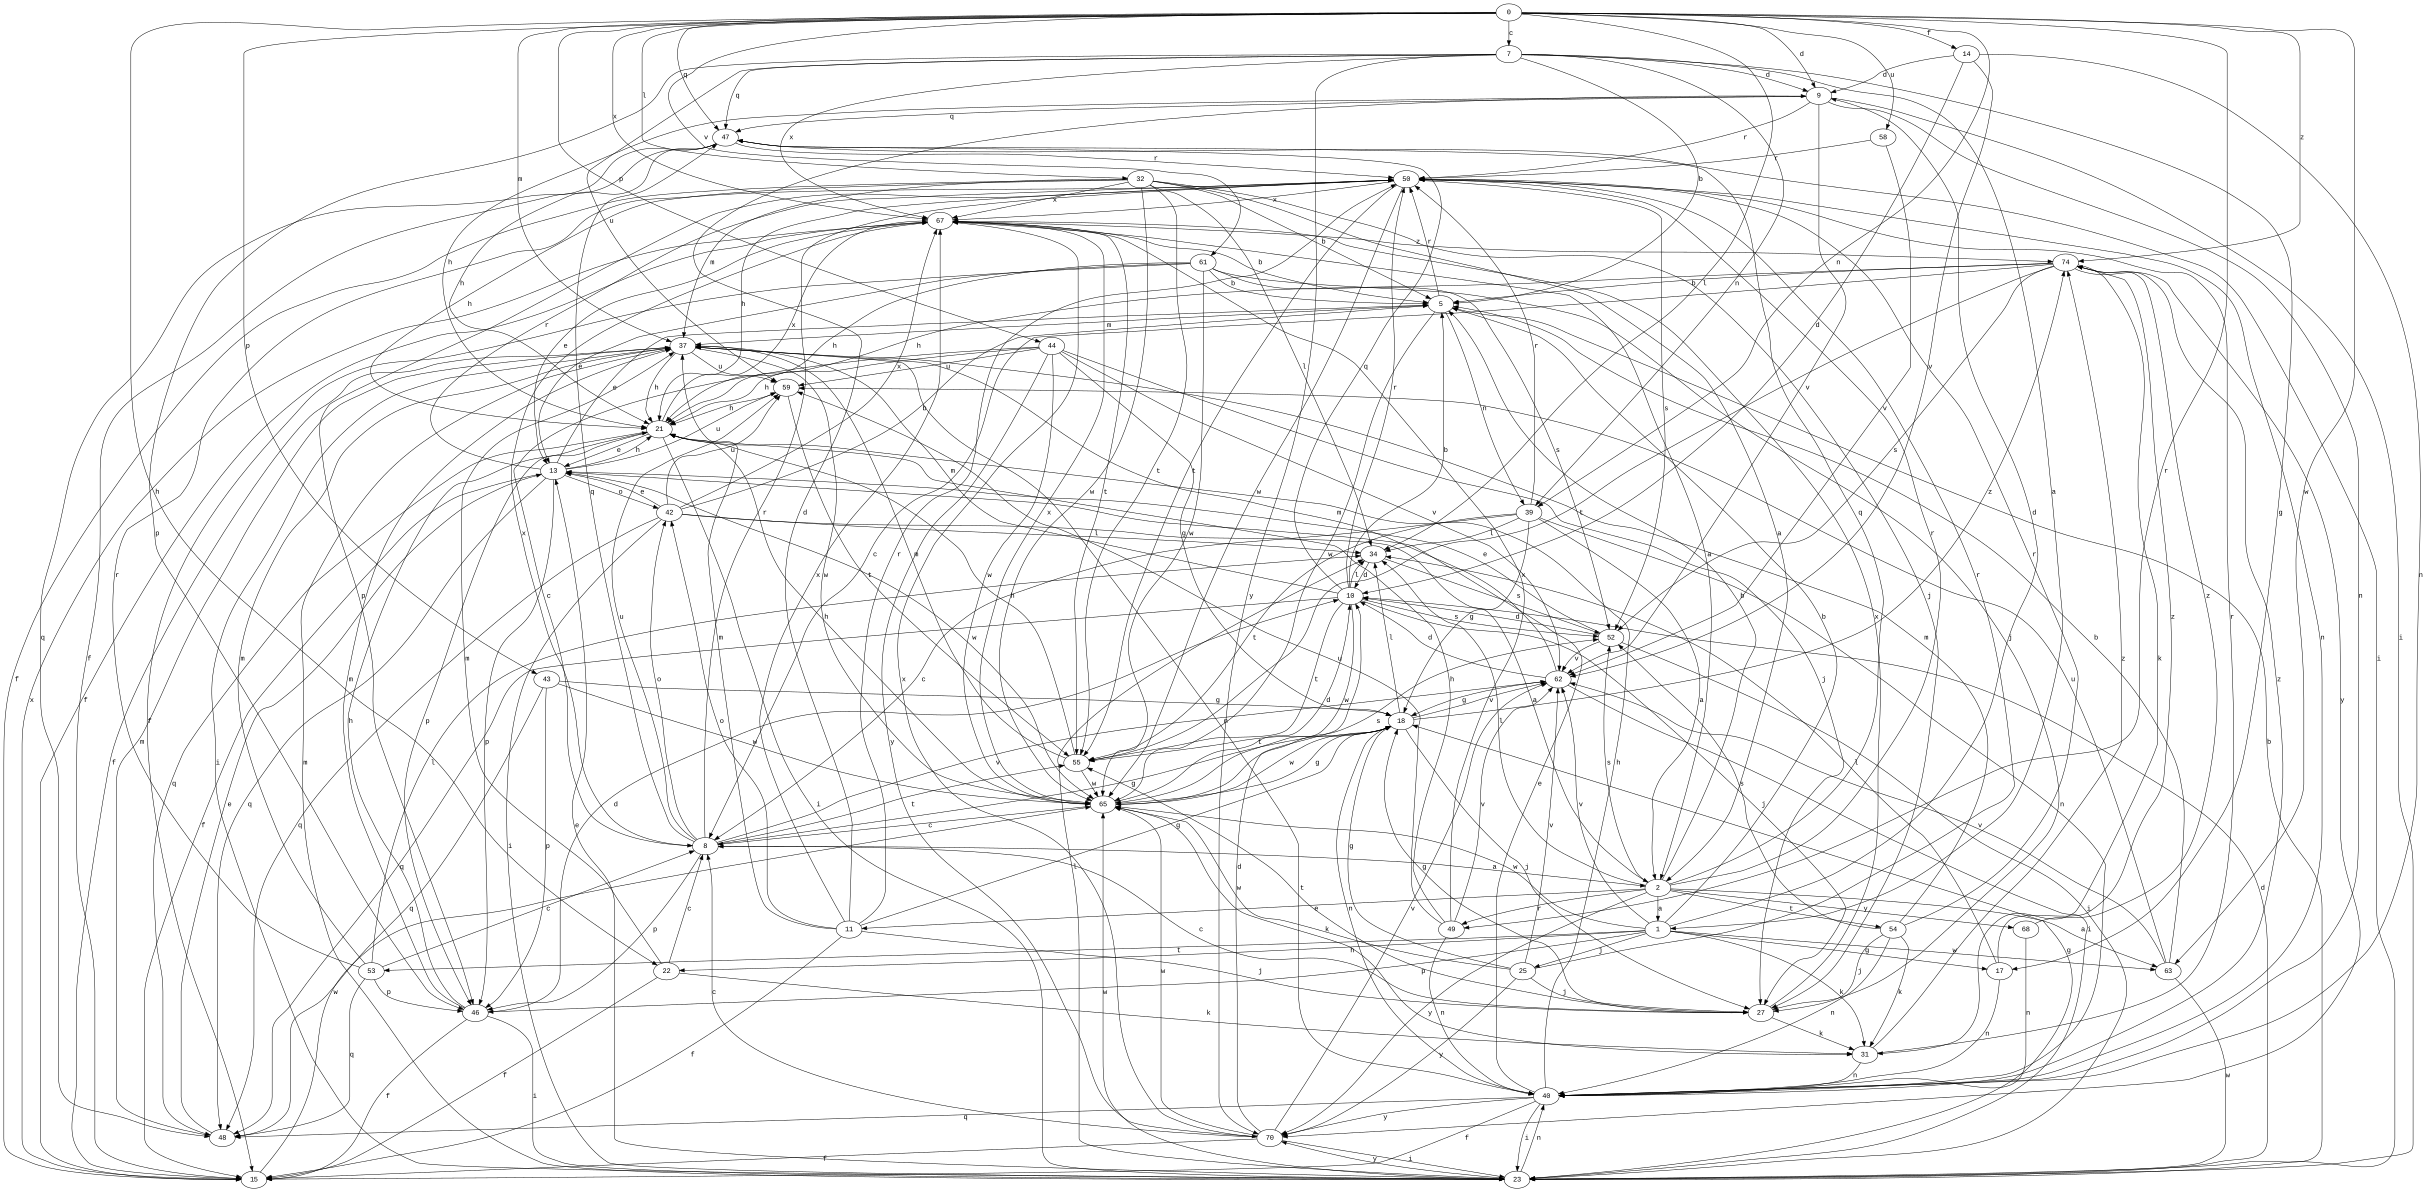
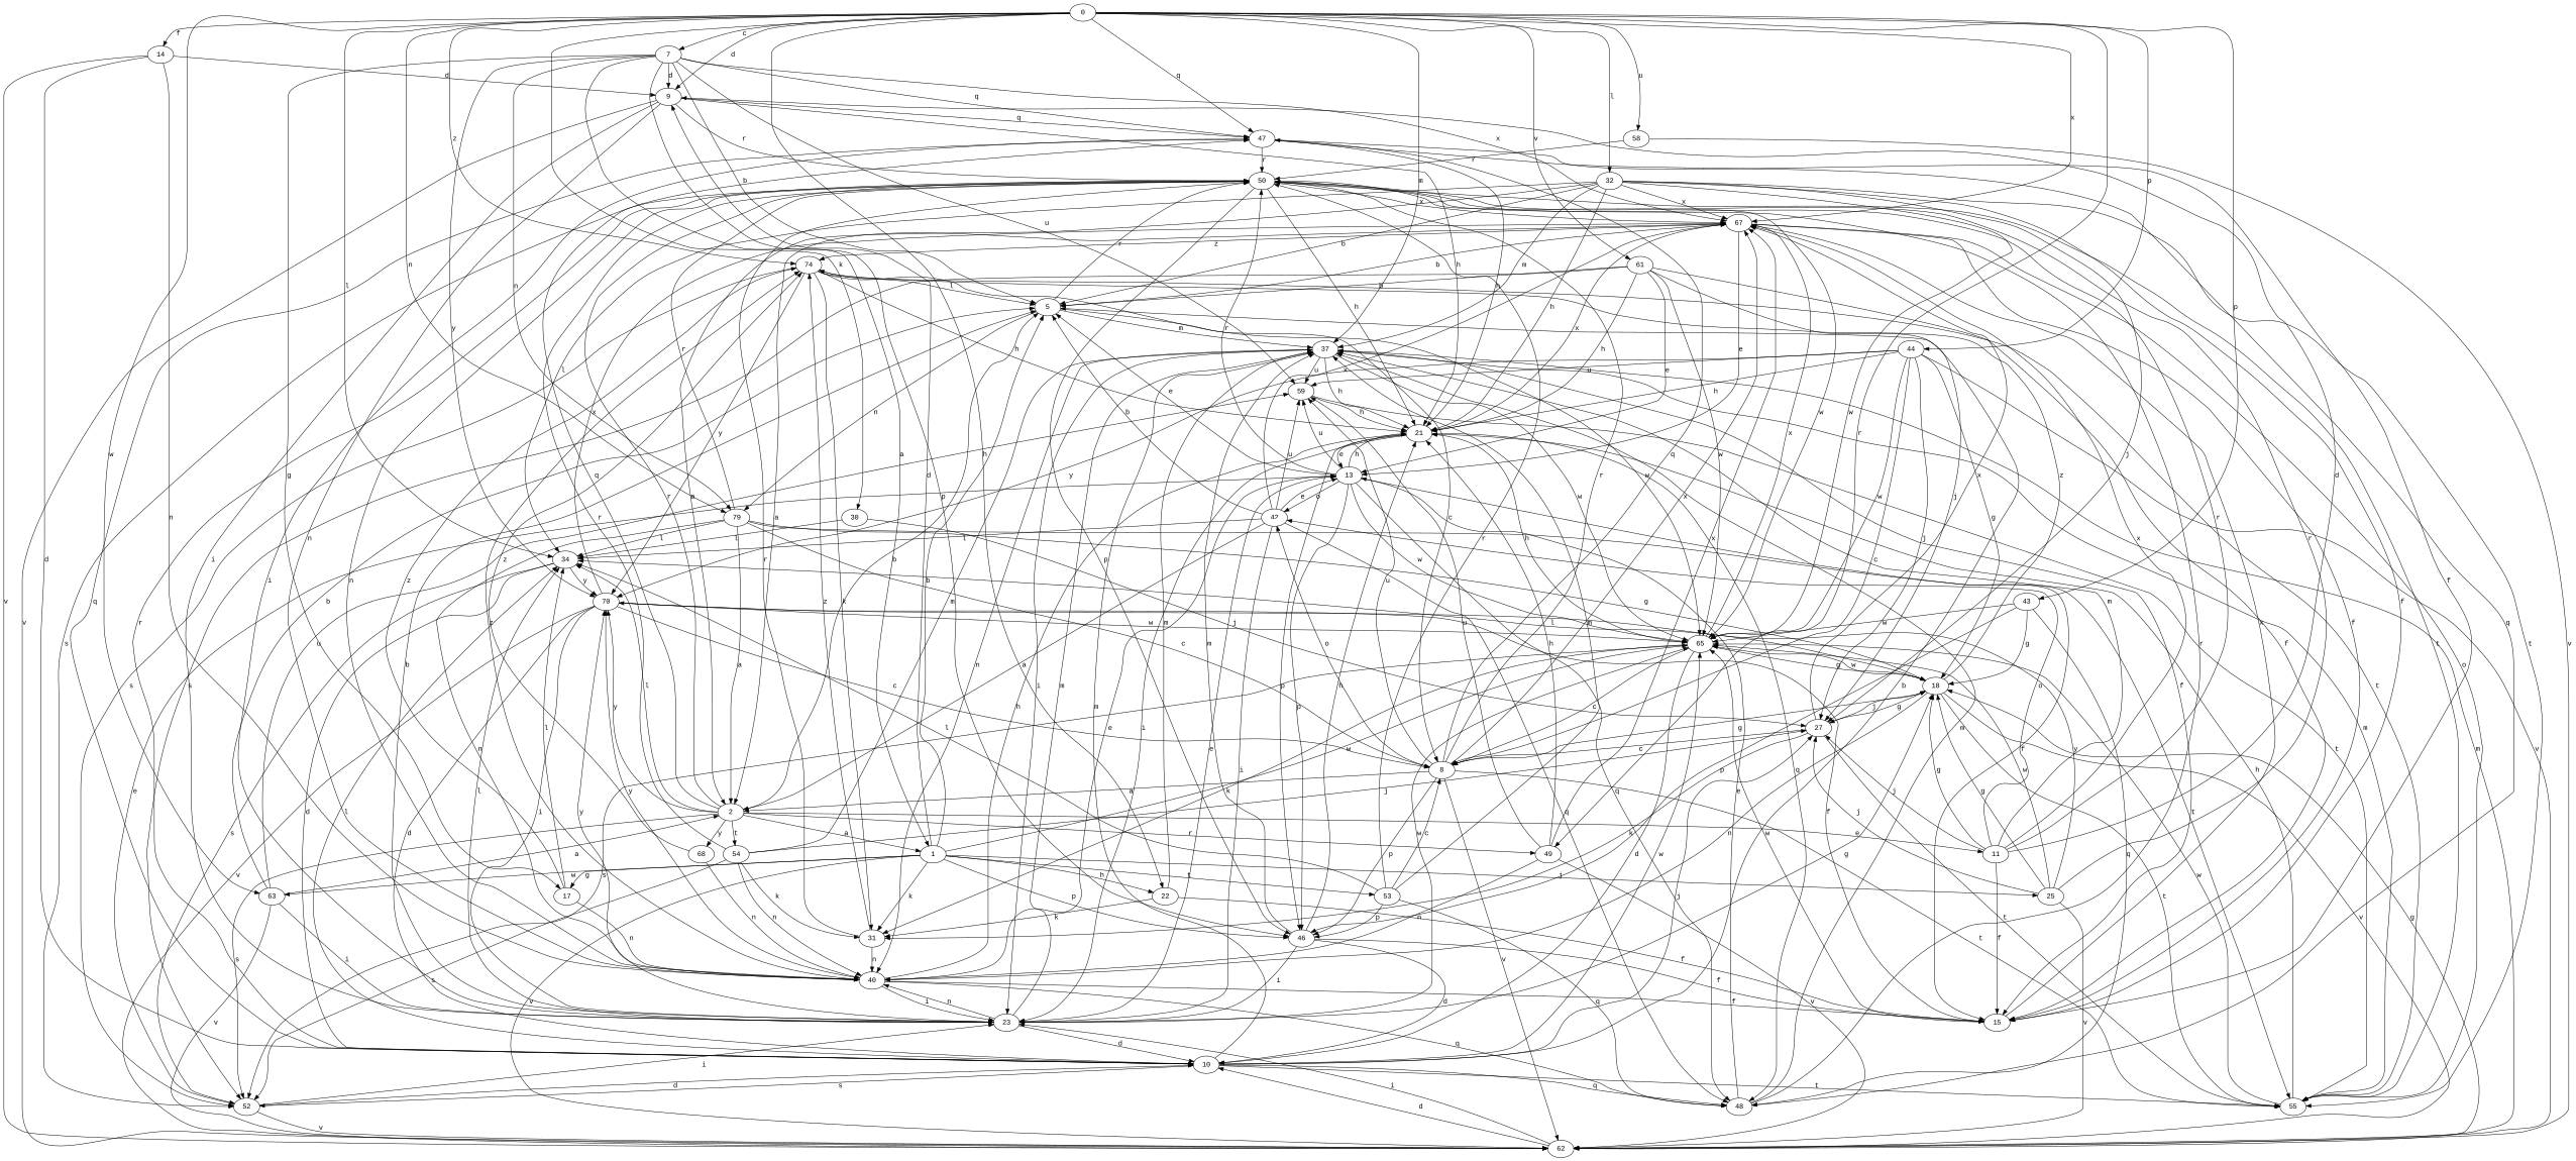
  strict digraph {
    fontname="Liberation Mono"
    node [fontname="Liberation Mono"]
    edge [fontname="Liberation Mono"]
    0
    7
    9
    14
    n5 [label=22]
+   30
    32
    34
    37
-   39
+   39 [label=79]
    43
    44
    47
    49
    58
    61
    63
    67
    74
    1
    5
    17
    46
    70
    59
    62
    50
    21
    23
    40
    10
    31
    8
    15
    27
    65
    2
    55
    52
    18
    48
    13
    25
    53
    11
    54
    68
    42
    0 -> 7 [label=c]
    0 -> 9 [label=d]
    0 -> 14 [label=f]
    0 -> n5 [label=h]
+   0 -> 30 [label=k]
    0 -> 32 [label=l]
    0 -> 34 [label=l]
    0 -> 37 [label=m]
    0 -> 39 [label=n]
    0 -> 43 [label=p]
    0 -> 44 [label=p]
    0 -> 47 [label=q]
    0 -> 49 [label=r]
    0 -> 58 [label=u]
    0 -> 61 [label=v]
    0 -> 63 [label=w]
    0 -> 67 [label=x]
    0 -> 74 [label=z]
    7 -> 9 [label=d]
    7 -> 39 [label=n]
    7 -> 47 [label=q]
    7 -> 67 [label=x]
    7 -> 1 [label=a]
    7 -> 5 [label=b]
    7 -> 17 [label=g]
    7 -> 46 [label=p]
    7 -> 70 [label=y]
    7 -> 59 [label=u]
    9 -> 47 [label=q]
    9 -> 62 [label=v]
    9 -> 50 [label=r]
    9 -> 21 [label=h]
    9 -> 23 [label=i]
    9 -> 40 [label=n]
    14 -> 9 [label=d]
    14 -> 62 [label=v]
    14 -> 40 [label=n]
    14 -> 10 [label=d]
    n5 -> 37 [label=m]
    n5 -> 31 [label=k]
-   n5 -> 8 [label=c]
    n5 -> 15 [label=f]
+   30 -> 34 [label=l]
+   30 -> 27 [label=j]
    32 -> 34 [label=l]
    32 -> 37 [label=m]
    32 -> 67 [label=x]
    32 -> 5 [label=b]
    32 -> 21 [label=h]
    32 -> 15 [label=f]
    32 -> 27 [label=j]
    32 -> 65 [label=w]
    32 -> 2 [label=a]
    32 -> 55 [label=t]
+   34 -> 70 [label=y]
    34 -> 10 [label=d]
    34 -> 52 [label=s]
    37 -> 59 [label=u]
    37 -> 21 [label=h]
    37 -> 23 [label=i]
    37 -> 40 [label=n]
    37 -> 15 [label=f]
    37 -> 65 [label=w]
    39 -> 34 [label=l]
    39 -> 50 [label=r]
    39 -> 40 [label=n]
    39 -> 8 [label=c]
    39 -> 2 [label=a]
    39 -> 55 [label=t]
    39 -> 18 [label=g]
    43 -> 46 [label=p]
    43 -> 65 [label=w]
    43 -> 18 [label=g]
    43 -> 48 [label=q]
    44 -> 70 [label=y]
    44 -> 59 [label=u]
    44 -> 62 [label=v]
    44 -> 21 [label=h]
    44 -> 8 [label=c]
    44 -> 27 [label=j]
    44 -> 65 [label=w]
    44 -> 18 [label=g]
    47 -> 50 [label=r]
    47 -> 21 [label=h]
    47 -> 23 [label=i]
    47 -> 15 [label=f]
    47 -> 48 [label=q]
    49 -> 67 [label=x]
    49 -> 59 [label=u]
    49 -> 62 [label=v]
    49 -> 21 [label=h]
    49 -> 40 [label=n]
    58 -> 62 [label=v]
    58 -> 50 [label=r]
    61 -> 5 [label=b]
    61 -> 21 [label=h]
    61 -> 15 [label=f]
    61 -> 27 [label=j]
    61 -> 65 [label=w]
    61 -> 52 [label=s]
    61 -> 13 [label=e]
    63 -> 5 [label=b]
    63 -> 59 [label=u]
    63 -> 62 [label=v]
-   63 -> 23 [label=w]
-   2 -> 63 [label=a]
+   63 -> 23 [label=i]
+   63 -> 2 [label=a]
    67 -> 74 [label=z]
    67 -> 5 [label=b]
    67 -> 15 [label=f]
    67 -> 2 [label=a]
-   67 -> 55 [label=t]
+   67 -> 55 [label=o]
    67 -> 13 [label=e]
-   74 -> 5 [label=b]
+   74 -> 5 [label=l]
    74 -> 70 [label=y]
    74 -> 21 [label=h]
    74 -> 31 [label=k]
    74 -> 8 [label=c]
    74 -> 55 [label=t]
    74 -> 52 [label=s]
    1 -> 9 [label=d]
    1 -> n5 [label=h]
    1 -> 63 [label=w]
    1 -> 5 [label=b]
    1 -> 17 [label=g]
    1 -> 46 [label=p]
    1 -> 62 [label=v]
    1 -> 31 [label=k]
    1 -> 65 [label=w]
    1 -> 25 [label=j]
    1 -> 53 [label=t]
    5 -> 37 [label=m]
    5 -> 39 [label=n]
    5 -> 50 [label=r]
    5 -> 65 [label=w]
    17 -> 34 [label=l]
    17 -> 74 [label=z]
    17 -> 40 [label=n]
    46 -> 37 [label=m]
    46 -> 21 [label=h]
    46 -> 23 [label=i]
    46 -> 10 [label=d]
    46 -> 15 [label=f]
    70 -> 67 [label=x]
    70 -> 62 [label=v]
    70 -> 23 [label=i]
    70 -> 10 [label=d]
    70 -> 8 [label=c]
    70 -> 15 [label=f]
    70 -> 65 [label=w]
    59 -> 21 [label=h]
    59 -> 55 [label=t]
    62 -> 37 [label=m]
    62 -> 23 [label=i]
    62 -> 10 [label=d]
    62 -> 18 [label=g]
    50 -> 67 [label=x]
    50 -> 46 [label=p]
    50 -> 21 [label=h]
    50 -> 40 [label=n]
    50 -> 65 [label=w]
    50 -> 55 [label=t]
    50 -> 52 [label=s]
    21 -> 67 [label=x]
    21 -> 46 [label=p]
    21 -> 23 [label=i]
    21 -> 48 [label=q]
    21 -> 13 [label=e]
    23 -> 34 [label=l]
    23 -> 37 [label=m]
    23 -> 5 [label=b]
    23 -> 70 [label=y]
    23 -> 40 [label=n]
    23 -> 10 [label=d]
    23 -> 65 [label=w]
    23 -> 18 [label=g]
    23 -> 13 [label=e]
    40 -> 74 [label=z]
    40 -> 70 [label=y]
    40 -> 21 [label=h]
    40 -> 23 [label=i]
    40 -> 15 [label=f]
    40 -> 48 [label=q]
    40 -> 13 [label=e]
    10 -> 34 [label=l]
    10 -> 37 [label=m]
    10 -> 47 [label=q]
    10 -> 5 [label=b]
    10 -> 50 [label=r]
    10 -> 27 [label=j]
    10 -> 65 [label=w]
    10 -> 55 [label=t]
    10 -> 52 [label=s]
    10 -> 48 [label=q]
    31 -> 74 [label=z]
    31 -> 50 [label=r]
    31 -> 40 [label=n]
    8 -> 47 [label=q]
    8 -> 67 [label=x]
    8 -> 46 [label=p]
    8 -> 59 [label=u]
    8 -> 62 [label=v]
    8 -> 50 [label=r]
    8 -> 2 [label=a]
    8 -> 55 [label=t]
    8 -> 18 [label=g]
    8 -> 42 [label=o]
    15 -> 67 [label=x]
    15 -> 65 [label=w]
    27 -> 67 [label=x]
    27 -> 31 [label=k]
    27 -> 8 [label=c]
    27 -> 55 [label=t]
    27 -> 18 [label=g]
    65 -> 67 [label=x]
    65 -> 21 [label=h]
    65 -> 10 [label=d]
    65 -> 31 [label=k]
    65 -> 8 [label=c]
    65 -> 52 [label=s]
    65 -> 18 [label=g]
    2 -> 34 [label=l]
    2 -> 47 [label=q]
    2 -> 49 [label=r]
    2 -> 1 [label=a]
    2 -> 5 [label=b]
    2 -> 70 [label=y]
    2 -> 50 [label=r]
    2 -> 52 [label=s]
    2 -> 11 [label=e]
    2 -> 54 [label=t]
    2 -> 68 [label=y]
    55 -> 37 [label=m]
    55 -> 21 [label=h]
    55 -> 65 [label=w]
    52 -> 62 [label=v]
    52 -> 23 [label=i]
    52 -> 10 [label=d]
    52 -> 13 [label=e]
    18 -> 34 [label=l]
    18 -> 74 [label=z]
    18 -> 62 [label=v]
    18 -> 40 [label=n]
    18 -> 27 [label=j]
    18 -> 65 [label=w]
    18 -> 55 [label=t]
    48 -> 37 [label=m]
+   48 -> 50 [label=r]
    48 -> 13 [label=e]
    13 -> 5 [label=e]
    13 -> 46 [label=p]
    13 -> 59 [label=u]
    13 -> 50 [label=r]
    13 -> 21 [label=h]
    13 -> 15 [label=f]
    13 -> 65 [label=w]
    13 -> 48 [label=q]
    13 -> 42 [label=o]
    25 -> 70 [label=y]
    25 -> 62 [label=v]
    25 -> 50 [label=r]
    25 -> 27 [label=j]
    25 -> 65 [label=w]
    25 -> 18 [label=g]
    53 -> 34 [label=l]
    53 -> 37 [label=m]
    53 -> 46 [label=p]
    53 -> 50 [label=r]
    53 -> 8 [label=c]
    53 -> 48 [label=q]
    11 -> 9 [label=d]
    11 -> 37 [label=m]
    11 -> 67 [label=x]
    11 -> 50 [label=r]
    11 -> 15 [label=f]
    11 -> 27 [label=j]
    11 -> 18 [label=g]
    11 -> 42 [label=o]
    54 -> 37 [label=m]
    54 -> 50 [label=r]
    54 -> 40 [label=n]
    54 -> 31 [label=k]
    54 -> 27 [label=j]
    54 -> 52 [label=s]
    68 -> 74 [label=z]
    68 -> 40 [label=n]
    42 -> 34 [label=l]
    42 -> 67 [label=x]
    42 -> 5 [label=b]
    42 -> 59 [label=u]
    42 -> 23 [label=i]
    42 -> 2 [label=a]
    42 -> 48 [label=q]
    42 -> 13 [label=e]
  }
